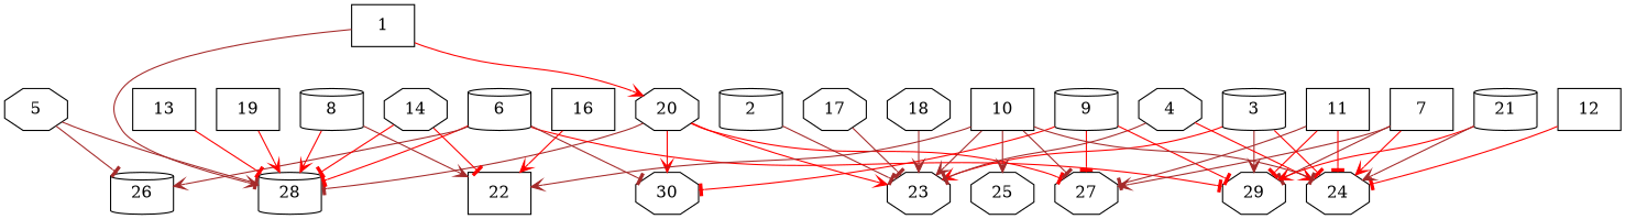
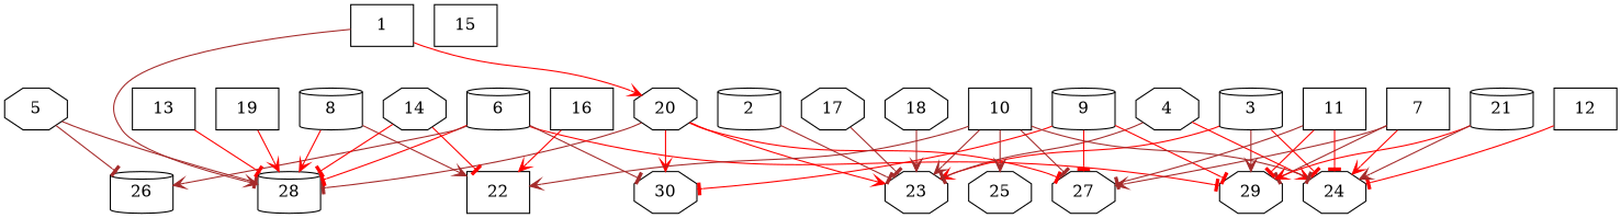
  digraph {
    node [alpha=0.19 shape=octagon]
    edge [arrowhead=tee color=red]
    1 [alpha=0.02 expect_size=5543936 shape=box]
    28 [alpha=0.07 expect_size=22256640 shape=cylinder]
    20 [alpha=0.15 expect_size=14417920]
    29 [alpha=0.06 expect_size=16505856]
    2 [alpha=0.08 expect_size=50656256 shape=cylinder]
    23 [alpha=0.07 expect_size=33501184]
    3 [alpha=0.11 expect_size=17688576 shape=cylinder]
    24 [alpha=0.06 expect_size=35486720]
    4 [alpha=0.02 expect_size=34185216]
    5 [expect_size=42185728]
    26 [expect_size=11013120 shape=cylinder]
    6 [alpha=0.16 expect_size=10978304 shape=cylinder]
    30 [alpha=0.14 expect_size=44717056]
    7 [alpha=0.11 expect_size=8297472 shape=box]
    27 [alpha=0.18 expect_size=31646720]
    8 [expect_size=29835264 shape=cylinder]
    22 [expect_size=23797760 shape=box]
    9 [alpha=0.02 expect_size=28126208 shape=cylinder]
    10 [alpha=0.13 expect_size=25799680 shape=box]
    25 [alpha=0.01 expect_size=42223616]
    11 [alpha=0.11 expect_size=37661696 shape=box]
    12 [alpha=0.04 expect_size=43242496 shape=box]
    13 [alpha=0.01 expect_size=15591424 shape=box]
    14 [alpha=0.03 expect_size=41119744]
+   15 [alpha=0.07 expect_size=45944832 shape=box]
    16 [alpha=0.09 expect_size=42627072 shape=box]
    17 [alpha=0.16 expect_size=32622592]
    18 [alpha=0.18 expect_size=11672576]
    19 [alpha=0.12 expect_size=9001984 shape=box]
    21 [alpha=0.17 expect_size=45642752 shape=cylinder]
    1 -> 28 [arrowhead=vee color=brown]
    1 -> 20 [arrowhead=vee]
    20 -> 28 [color=brown]
    20 -> 23 [arrowhead=vee]
    20 -> 30 [arrowhead=vee]
    20 -> 27
    2 -> 23 [color=brown]
    3 -> 29 [arrowhead=vee color=brown]
    3 -> 23 [arrowhead=vee]
    3 -> 24
    4 -> 23 [color=brown]
    4 -> 24 [arrowhead=vee]
    5 -> 28 [color=brown]
    5 -> 26 [color=brown]
    6 -> 28
    6 -> 29
    6 -> 26 [arrowhead=vee color=brown]
    6 -> 30 [color=brown]
    7 -> 29 [color=brown]
    7 -> 24 [arrowhead=vee]
    7 -> 27 [arrowhead=vee color=brown]
    8 -> 28 [arrowhead=vee]
    8 -> 22 [arrowhead=vee color=brown]
    9 -> 29
    9 -> 30
    9 -> 27
    10 -> 23 [arrowhead=vee color=brown]
    10 -> 24 [color=brown]
    10 -> 27 [color=brown]
    10 -> 22 [arrowhead=vee color=brown]
    10 -> 25 [arrowhead=vee color=brown]
    11 -> 29
    11 -> 24
    11 -> 27 [color=brown]
    12 -> 24
    13 -> 28
    14 -> 28
    14 -> 22
    16 -> 22 [arrowhead=vee]
    17 -> 23 [color=brown]
    18 -> 23 [arrowhead=vee color=brown]
    19 -> 28 [arrowhead=vee]
    21 -> 29 [arrowhead=vee]
    21 -> 24 [arrowhead=vee color=brown]
  }
